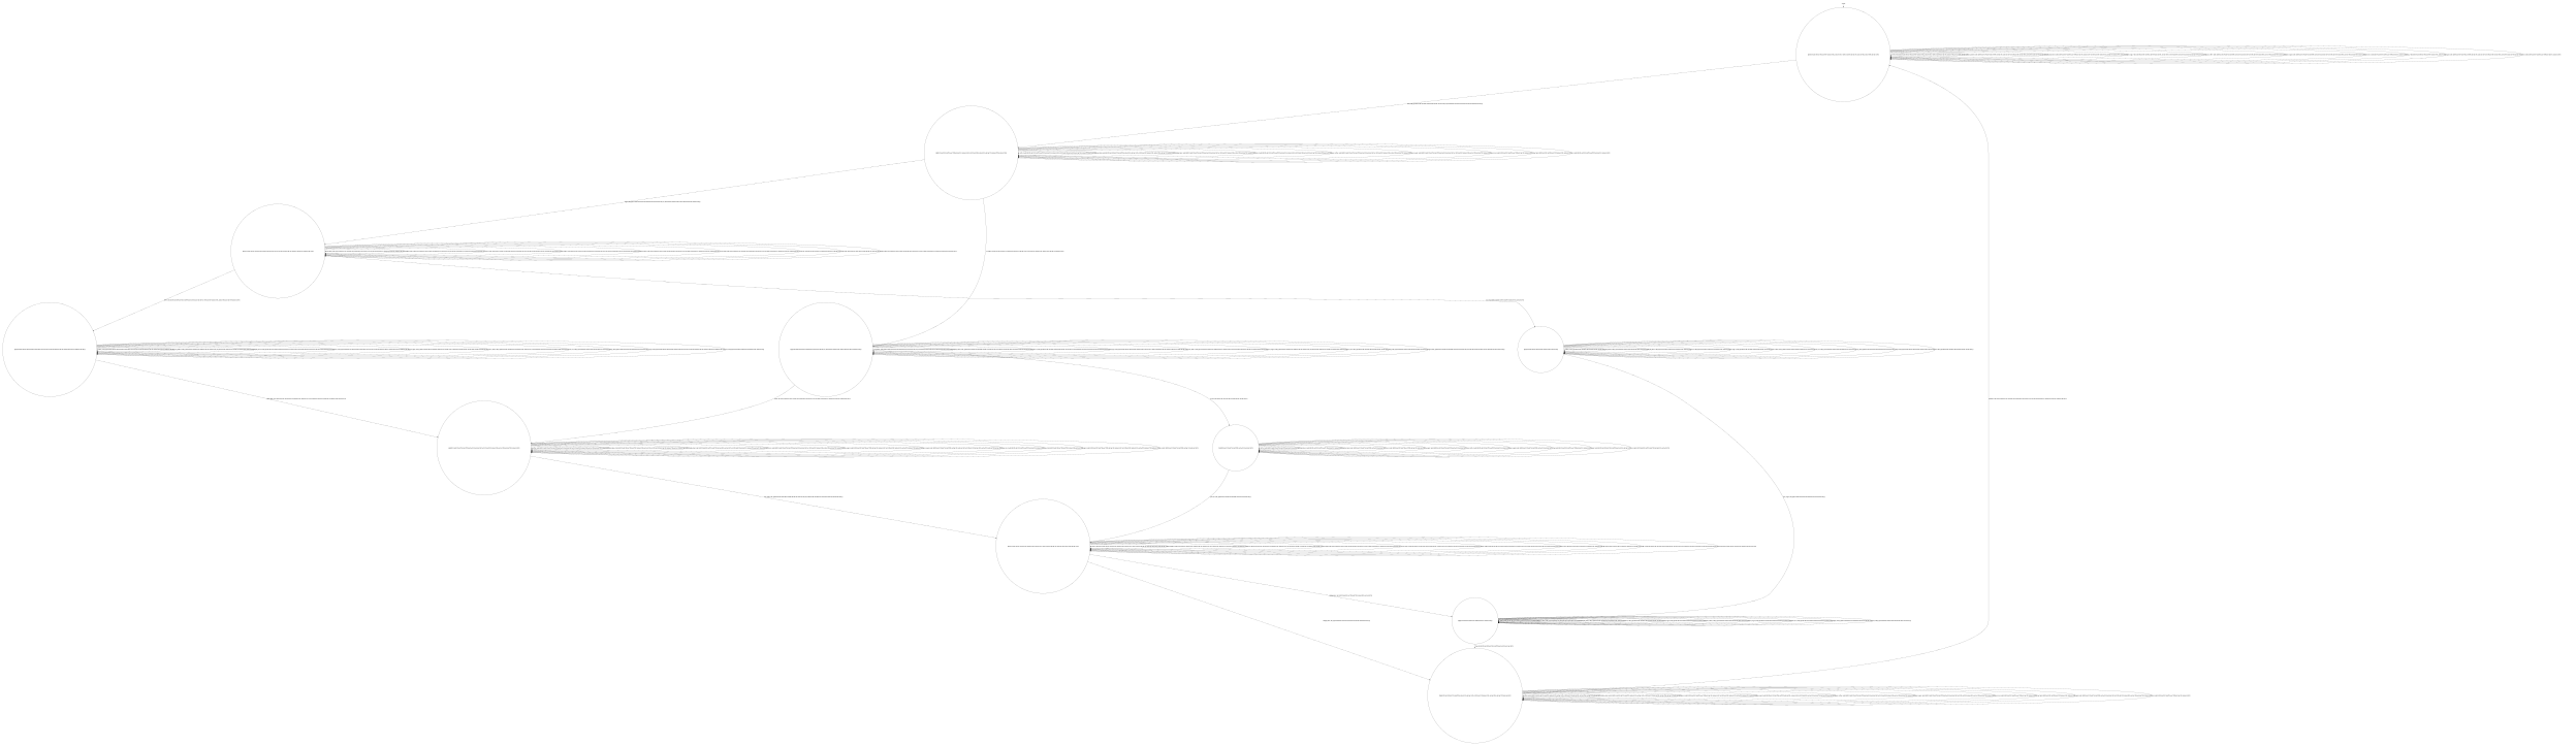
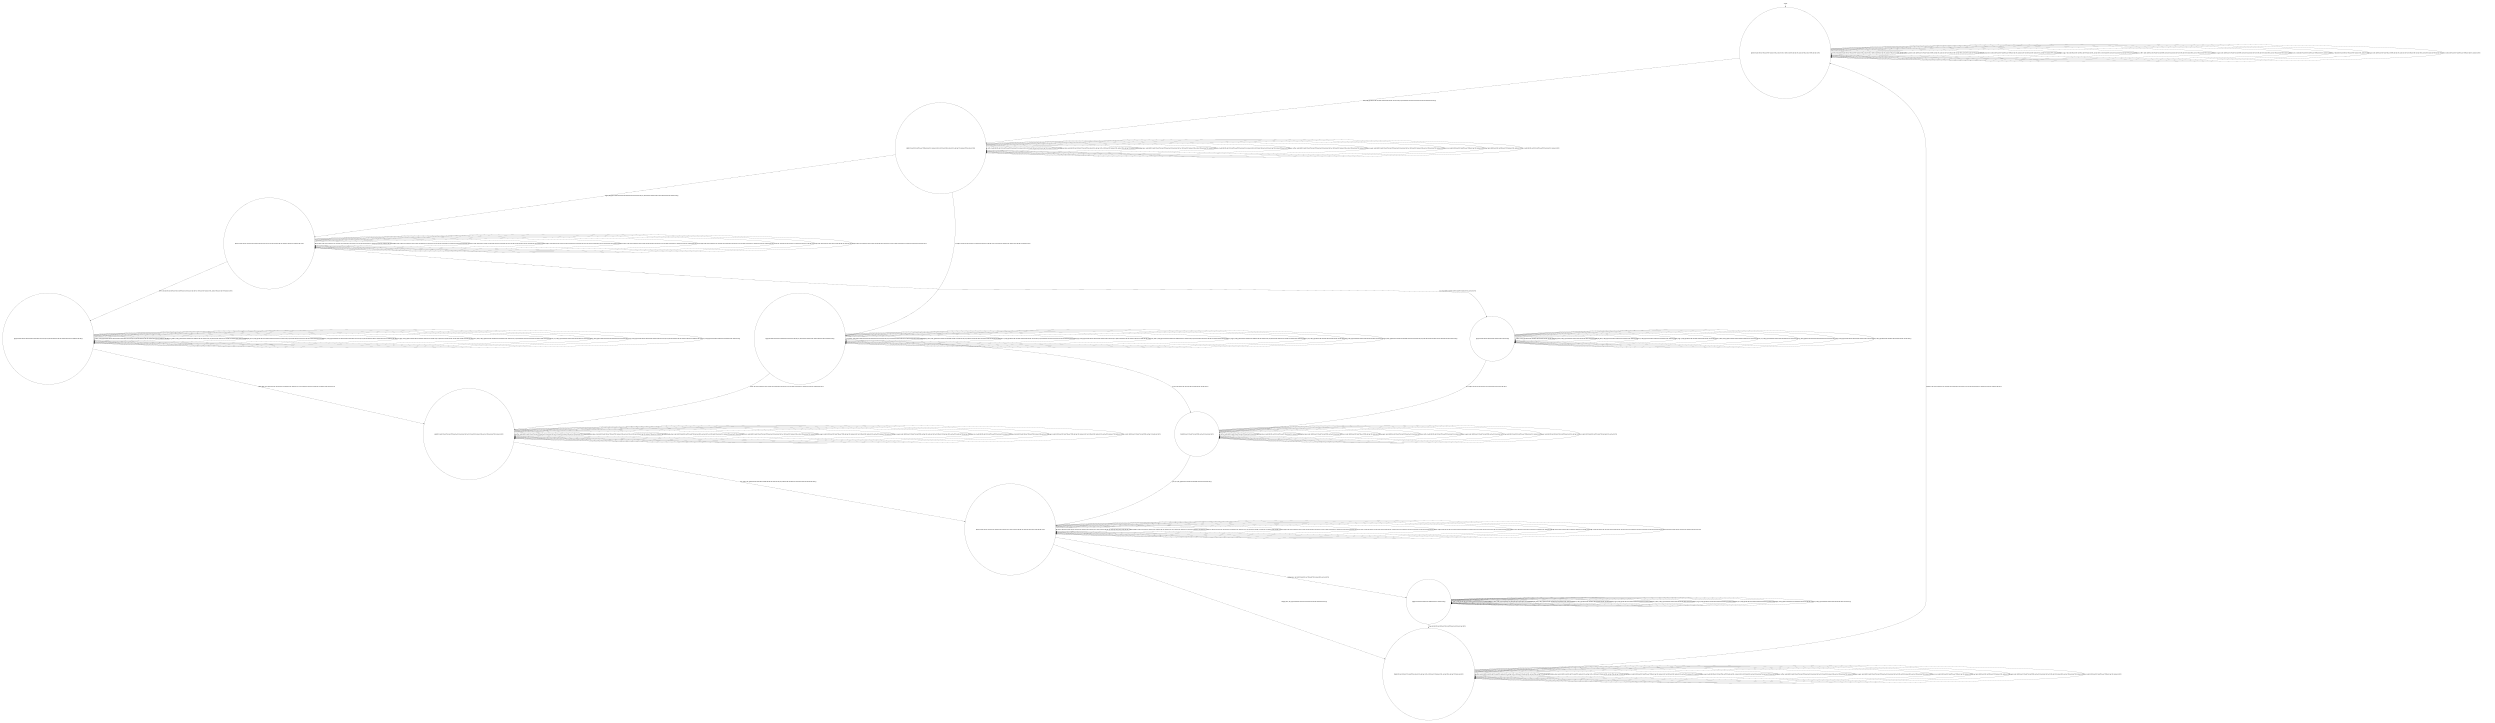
  digraph {
    fontname=Merriweather
    node [fontname=Merriweather shape=circle]
    edge [fontname=Merriweather lblstyle="above, sloped"]
    n1 [label="0@[((EUR and COF and TEA and TON and not DOL and not CAP) or (EUR and COF and not DOL and not TEA and not TON and not CAP))]"]
    n2 [label="1@[((EUR and COF and TEA and TON and not DOL and not CAP) or (EUR and COF and not DOL and not TEA and not TON and not CAP))]"]
    n3 [label="2@[((EUR and COF and TEA and TON and not DOL and not CAP) or (EUR and COF and not DOL and not TEA and not TON and not CAP))]"]
    n4 [label="3@[((EUR and COF and TEA and TON and not DOL and not CAP) or (EUR and COF and not DOL and not TEA and not TON and not CAP))]"]
    n5 [label="6@[((EUR and COF and TEA and TON and not DOL and not CAP) or (EUR and COF and not DOL and not TEA and not TON and not CAP))]"]
    n6 [label="7@[((EUR and COF and TEA and TON and not DOL and not CAP))]"]
    n7 [label="4@[((EUR and COF and TEA and TON and not DOL and not CAP) or (EUR and COF and not DOL and not TEA and not TON and not CAP))]"]
    n8 [label="5@[((EUR and COF and TEA and TON and not DOL and not CAP))]"]
    n9 [label="8@[((EUR and COF and TEA and TON and not DOL and not CAP) or (EUR and COF and not DOL and not TEA and not TON and not CAP))]"]
    n10 [label="9@[((EUR and COF and TEA and TON and not DOL and not CAP))]"]
    n11 [label="10@[((EUR and COF and TEA and TON and not DOL and not CAP) or (EUR and COF and not DOL and not TEA and not TON and not CAP))]"]
    n12 [height=0 label=__start8 shape=none width=0]
    n1 -> n1 [label="coffee / nok() [((EUR and COF and TEA and TON and not DOL and not CAP) or (EUR and COF and not DOL and not TEA and not TON and not CAP))]"]
    n1 -> n1 [label="cup_taken / nok() [((EUR and COF and TEA and TON and not DOL and not CAP) or (EUR and COF and not DOL and not TEA and not TON and not CAP))]"]
    n1 -> n1 [label="display_done / nok() [((EUR and COF and TEA and TON and not DOL and not CAP) or (EUR and COF and not DOL and not TEA and not TON and not CAP))]"]
    n1 -> n1 [label="no_sugar / nok() [((EUR and COF and TEA and TON and not DOL and not CAP) or (EUR and COF and not DOL and not TEA and not TON and not CAP))]"]
    n1 -> n1 [label="pour_coffee / nok() [((EUR and COF and TEA and TON and not DOL and not CAP) or (EUR and COF and not DOL and not TEA and not TON and not CAP))]"]
    n1 -> n1 [label="pour_sugar / nok() [((EUR and COF and TEA and TON and not DOL and not CAP) or (EUR and COF and not DOL and not TEA and not TON and not CAP))]"]
    n1 -> n1 [label="pour_tea / nok() [((EUR and COF and TEA and TON and not DOL and not CAP))]"]
    n1 -> n1 [label="ring / nok() [((EUR and COF and TEA and TON and not DOL and not CAP))]"]
    n1 -> n1 [label="sugar / nok() [((EUR and COF and TEA and TON and not DOL and not CAP) or (EUR and COF and not DOL and not TEA and not TON and not CAP))]"]
    n1 -> n1 [label="tea / nok() [((EUR and COF and TEA and TON and not DOL and not CAP))]"]
    n1 -> n2 [label="euro / ok() [((EUR and COF and TEA and TON and not DOL and not CAP) or (EUR and COF and not DOL and not TEA and not TON and not CAP))]"]
    n2 -> n2 [label="coffee / nok() [((EUR and COF and TEA and TON and not DOL and not CAP) or (EUR and COF and not DOL and not TEA and not TON and not CAP))]"]
    n2 -> n2 [label="cup_taken / nok() [((EUR and COF and TEA and TON and not DOL and not CAP) or (EUR and COF and not DOL and not TEA and not TON and not CAP))]"]
    n2 -> n2 [label="display_done / nok() [((EUR and COF and TEA and TON and not DOL and not CAP) or (EUR and COF and not DOL and not TEA and not TON and not CAP))]"]
    n2 -> n2 [label="euro / nok() [((EUR and COF and TEA and TON and not DOL and not CAP) or (EUR and COF and not DOL and not TEA and not TON and not CAP))]"]
    n2 -> n2 [label="pour_coffee / nok() [((EUR and COF and TEA and TON and not DOL and not CAP) or (EUR and COF and not DOL and not TEA and not TON and not CAP))]"]
    n2 -> n2 [label="pour_sugar / nok() [((EUR and COF and TEA and TON and not DOL and not CAP) or (EUR and COF and not DOL and not TEA and not TON and not CAP))]"]
    n2 -> n2 [label="pour_tea / nok() [((EUR and COF and TEA and TON and not DOL and not CAP))]"]
    n2 -> n2 [label="ring / nok() [((EUR and COF and TEA and TON and not DOL and not CAP))]"]
    n2 -> n2 [label="tea / nok() [((EUR and COF and TEA and TON and not DOL and not CAP))]"]
    n2 -> n3 [label="no_sugar / ok() [((EUR and COF and TEA and TON and not DOL and not CAP) or (EUR and COF and not DOL and not TEA and not TON and not CAP))]"]
    n2 -> n4 [label="sugar / ok() [((EUR and COF and TEA and TON and not DOL and not CAP) or (EUR and COF and not DOL and not TEA and not TON and not CAP))]"]
    n3 -> n3 [label="cup_taken / nok() [((EUR and COF and TEA and TON and not DOL and not CAP) or (EUR and COF and not DOL and not TEA and not TON and not CAP))]"]
    n3 -> n3 [label="display_done / nok() [((EUR and COF and TEA and TON and not DOL and not CAP) or (EUR and COF and not DOL and not TEA and not TON and not CAP))]"]
    n3 -> n3 [label="euro / nok() [((EUR and COF and TEA and TON and not DOL and not CAP) or (EUR and COF and not DOL and not TEA and not TON and not CAP))]"]
    n3 -> n3 [label="no_sugar / nok() [((EUR and COF and TEA and TON and not DOL and not CAP) or (EUR and COF and not DOL and not TEA and not TON and not CAP))]"]
    n3 -> n3 [label="pour_coffee / nok() [((EUR and COF and TEA and TON and not DOL and not CAP) or (EUR and COF and not DOL and not TEA and not TON and not CAP))]"]
    n3 -> n3 [label="pour_sugar / nok() [((EUR and COF and TEA and TON and not DOL and not CAP) or (EUR and COF and not DOL and not TEA and not TON and not CAP))]"]
    n3 -> n3 [label="pour_tea / nok() [((EUR and COF and TEA and TON and not DOL and not CAP))]"]
    n3 -> n3 [label="ring / nok() [((EUR and COF and TEA and TON and not DOL and not CAP))]"]
    n3 -> n3 [label="sugar / void() [((EUR and COF and TEA and TON and not DOL and not CAP) or (EUR and COF and not DOL and not TEA and not TON and not CAP))]"]
    n3 -> n5 [label="coffee / ok() [((EUR and COF and TEA and TON and not DOL and not CAP) or (EUR and COF and not DOL and not TEA and not TON and not CAP))]"]
    n3 -> n6 [label="tea / ok() [((EUR and COF and TEA and TON and not DOL and not CAP))]"]
    n4 -> n4 [label="cup_taken / nok() [((EUR and COF and TEA and TON and not DOL and not CAP) or (EUR and COF and not DOL and not TEA and not TON and not CAP))]"]
    n4 -> n4 [label="display_done / nok() [((EUR and COF and TEA and TON and not DOL and not CAP) or (EUR and COF and not DOL and not TEA and not TON and not CAP))]"]
    n4 -> n4 [label="euro / nok() [((EUR and COF and TEA and TON and not DOL and not CAP) or (EUR and COF and not DOL and not TEA and not TON and not CAP))]"]
    n4 -> n4 [label="no_sugar / void() [((EUR and COF and TEA and TON and not DOL and not CAP) or (EUR and COF and not DOL and not TEA and not TON and not CAP))]"]
    n4 -> n4 [label="pour_coffee / nok() [((EUR and COF and TEA and TON and not DOL and not CAP) or (EUR and COF and not DOL and not TEA and not TON and not CAP))]"]
    n4 -> n4 [label="pour_sugar / nok() [((EUR and COF and TEA and TON and not DOL and not CAP) or (EUR and COF and not DOL and not TEA and not TON and not CAP))]"]
    n4 -> n4 [label="pour_tea / nok() [((EUR and COF and TEA and TON and not DOL and not CAP))]"]
    n4 -> n4 [label="ring / nok() [((EUR and COF and TEA and TON and not DOL and not CAP))]"]
    n4 -> n4 [label="sugar / nok() [((EUR and COF and TEA and TON and not DOL and not CAP) or (EUR and COF and not DOL and not TEA and not TON and not CAP))]"]
    n4 -> n7 [label="coffee / ok() [((EUR and COF and TEA and TON and not DOL and not CAP) or (EUR and COF and not DOL and not TEA and not TON and not CAP))]"]
    n4 -> n8 [label="tea / ok() [((EUR and COF and TEA and TON and not DOL and not CAP))]"]
    n5 -> n5 [label="coffee / nok() [((EUR and COF and TEA and TON and not DOL and not CAP) or (EUR and COF and not DOL and not TEA and not TON and not CAP))]"]
    n5 -> n5 [label="cup_taken / nok() [((EUR and COF and TEA and TON and not DOL and not CAP) or (EUR and COF and not DOL and not TEA and not TON and not CAP))]"]
    n5 -> n5 [label="display_done / nok() [((EUR and COF and TEA and TON and not DOL and not CAP) or (EUR and COF and not DOL and not TEA and not TON and not CAP))]"]
    n5 -> n5 [label="euro / nok() [((EUR and COF and TEA and TON and not DOL and not CAP) or (EUR and COF and not DOL and not TEA and not TON and not CAP))]"]
    n5 -> n5 [label="no_sugar / nok() [((EUR and COF and TEA and TON and not DOL and not CAP) or (EUR and COF and not DOL and not TEA and not TON and not CAP))]"]
    n5 -> n5 [label="pour_sugar / nok() [((EUR and COF and TEA and TON and not DOL and not CAP) or (EUR and COF and not DOL and not TEA and not TON and not CAP))]"]
    n5 -> n5 [label="pour_tea / nok() [((EUR and COF and TEA and TON and not DOL and not CAP))]"]
    n5 -> n5 [label="ring / nok() [((EUR and COF and TEA and TON and not DOL and not CAP))]"]
    n5 -> n5 [label="sugar / nok() [((EUR and COF and TEA and TON and not DOL and not CAP) or (EUR and COF and not DOL and not TEA and not TON and not CAP))]"]
    n5 -> n5 [label="tea / void() [((EUR and COF and TEA and TON and not DOL and not CAP))]"]
    n5 -> n9 [label="pour_coffee / ok() [((EUR and COF and TEA and TON and not DOL and not CAP) or (EUR and COF and not DOL and not TEA and not TON and not CAP))]"]
    n6 -> n6 [label="coffee / void() [((EUR and COF and TEA and TON and not DOL and not CAP))]"]
    n6 -> n6 [label="cup_taken / nok() [((EUR and COF and TEA and TON and not DOL and not CAP))]"]
    n6 -> n6 [label="display_done / nok() [((EUR and COF and TEA and TON and not DOL and not CAP))]"]
    n6 -> n6 [label="euro / nok() [((EUR and COF and TEA and TON and not DOL and not CAP))]"]
    n6 -> n6 [label="no_sugar / nok() [((EUR and COF and TEA and TON and not DOL and not CAP))]"]
    n6 -> n6 [label="pour_coffee / nok() [((EUR and COF and TEA and TON and not DOL and not CAP))]"]
    n6 -> n6 [label="pour_sugar / nok() [((EUR and COF and TEA and TON and not DOL and not CAP))]"]
    n6 -> n6 [label="ring / nok() [((EUR and COF and TEA and TON and not DOL and not CAP))]"]
    n6 -> n6 [label="sugar / nok() [((EUR and COF and TEA and TON and not DOL and not CAP))]"]
    n6 -> n6 [label="tea / nok() [((EUR and COF and TEA and TON and not DOL and not CAP))]"]
    n6 -> n9 [label="pour_tea / ok() [((EUR and COF and TEA and TON and not DOL and not CAP))]"]
    n7 -> n5 [label="pour_sugar / ok() [((EUR and COF and TEA and TON and not DOL and not CAP) or (EUR and COF and not DOL and not TEA and not TON and not CAP))]"]
    n7 -> n7 [label="coffee / nok() [((EUR and COF and TEA and TON and not DOL and not CAP) or (EUR and COF and not DOL and not TEA and not TON and not CAP))]"]
    n7 -> n7 [label="cup_taken / nok() [((EUR and COF and TEA and TON and not DOL and not CAP) or (EUR and COF and not DOL and not TEA and not TON and not CAP))]"]
    n7 -> n7 [label="display_done / nok() [((EUR and COF and TEA and TON and not DOL and not CAP) or (EUR and COF and not DOL and not TEA and not TON and not CAP))]"]
    n7 -> n7 [label="euro / nok() [((EUR and COF and TEA and TON and not DOL and not CAP) or (EUR and COF and not DOL and not TEA and not TON and not CAP))]"]
    n7 -> n7 [label="no_sugar / nok() [((EUR and COF and TEA and TON and not DOL and not CAP) or (EUR and COF and not DOL and not TEA and not TON and not CAP))]"]
    n7 -> n7 [label="pour_coffee / nok() [((EUR and COF and TEA and TON and not DOL and not CAP) or (EUR and COF and not DOL and not TEA and not TON and not CAP))]"]
    n7 -> n7 [label="pour_tea / nok() [((EUR and COF and TEA and TON and not DOL and not CAP))]"]
    n7 -> n7 [label="ring / nok() [((EUR and COF and TEA and TON and not DOL and not CAP))]"]
    n7 -> n7 [label="sugar / nok() [((EUR and COF and TEA and TON and not DOL and not CAP) or (EUR and COF and not DOL and not TEA and not TON and not CAP))]"]
    n7 -> n7 [label="tea / void() [((EUR and COF and TEA and TON and not DOL and not CAP))]"]
-   n8 -> n10 [label="pour_sugar / ok() [((EUR and COF and TEA and TON and not DOL and not CAP))]"]
+   n8 -> n6 [label="pour_sugar / ok() [((EUR and COF and TEA and TON and not DOL and not CAP))]"]
    n8 -> n8 [label="coffee / void() [((EUR and COF and TEA and TON and not DOL and not CAP))]"]
    n8 -> n8 [label="cup_taken / nok() [((EUR and COF and TEA and TON and not DOL and not CAP))]"]
    n8 -> n8 [label="display_done / nok() [((EUR and COF and TEA and TON and not DOL and not CAP))]"]
    n8 -> n8 [label="euro / nok() [((EUR and COF and TEA and TON and not DOL and not CAP))]"]
    n8 -> n8 [label="no_sugar / nok() [((EUR and COF and TEA and TON and not DOL and not CAP))]"]
    n8 -> n8 [label="pour_coffee / nok() [((EUR and COF and TEA and TON and not DOL and not CAP))]"]
    n8 -> n8 [label="pour_tea / nok() [((EUR and COF and TEA and TON and not DOL and not CAP))]"]
    n8 -> n8 [label="ring / nok() [((EUR and COF and TEA and TON and not DOL and not CAP))]"]
    n8 -> n8 [label="sugar / nok() [((EUR and COF and TEA and TON and not DOL and not CAP))]"]
    n8 -> n8 [label="tea / nok() [((EUR and COF and TEA and TON and not DOL and not CAP))]"]
    n9 -> n9 [label="coffee / nok() [((EUR and COF and TEA and TON and not DOL and not CAP) or (EUR and COF and not DOL and not TEA and not TON and not CAP))]"]
    n9 -> n9 [label="cup_taken / nok() [((EUR and COF and TEA and TON and not DOL and not CAP) or (EUR and COF and not DOL and not TEA and not TON and not CAP))]"]
    n9 -> n9 [label="euro / nok() [((EUR and COF and TEA and TON and not DOL and not CAP) or (EUR and COF and not DOL and not TEA and not TON and not CAP))]"]
    n9 -> n9 [label="no_sugar / nok() [((EUR and COF and TEA and TON and not DOL and not CAP) or (EUR and COF and not DOL and not TEA and not TON and not CAP))]"]
    n9 -> n9 [label="pour_coffee / nok() [((EUR and COF and TEA and TON and not DOL and not CAP) or (EUR and COF and not DOL and not TEA and not TON and not CAP))]"]
    n9 -> n9 [label="pour_sugar / nok() [((EUR and COF and TEA and TON and not DOL and not CAP) or (EUR and COF and not DOL and not TEA and not TON and not CAP))]"]
    n9 -> n9 [label="pour_tea / nok() [((EUR and COF and TEA and TON and not DOL and not CAP))]"]
    n9 -> n9 [label="ring / nok() [((EUR and COF and TEA and TON and not DOL and not CAP))]"]
    n9 -> n9 [label="sugar / nok() [((EUR and COF and TEA and TON and not DOL and not CAP) or (EUR and COF and not DOL and not TEA and not TON and not CAP))]"]
    n9 -> n9 [label="tea / nok() [((EUR and COF and TEA and TON and not DOL and not CAP))]"]
    n9 -> n10 [label="display_done / ok() [((EUR and COF and TEA and TON and not DOL and not CAP))]"]
    n9 -> n11 [label="display_done / ok() [((EUR and COF and not DOL and not TEA and not TON and not CAP))]"]
    n10 -> n10 [label="coffee / nok() [((EUR and COF and TEA and TON and not DOL and not CAP))]"]
    n10 -> n10 [label="cup_taken / nok() [((EUR and COF and TEA and TON and not DOL and not CAP))]"]
    n10 -> n10 [label="display_done / nok() [((EUR and COF and TEA and TON and not DOL and not CAP))]"]
    n10 -> n10 [label="euro / nok() [((EUR and COF and TEA and TON and not DOL and not CAP))]"]
    n10 -> n10 [label="no_sugar / nok() [((EUR and COF and TEA and TON and not DOL and not CAP))]"]
    n10 -> n10 [label="pour_coffee / nok() [((EUR and COF and TEA and TON and not DOL and not CAP))]"]
    n10 -> n10 [label="pour_sugar / nok() [((EUR and COF and TEA and TON and not DOL and not CAP))]"]
    n10 -> n10 [label="pour_tea / nok() [((EUR and COF and TEA and TON and not DOL and not CAP))]"]
    n10 -> n10 [label="sugar / nok() [((EUR and COF and TEA and TON and not DOL and not CAP))]"]
    n10 -> n10 [label="tea / nok() [((EUR and COF and TEA and TON and not DOL and not CAP))]"]
    n10 -> n11 [label="ring / ok() [((EUR and COF and TEA and TON and not DOL and not CAP))]"]
    n11 -> n1 [label="cup_taken / ok() [((EUR and COF and TEA and TON and not DOL and not CAP) or (EUR and COF and not DOL and not TEA and not TON and not CAP))]"]
    n11 -> n11 [label="coffee / nok() [((EUR and COF and TEA and TON and not DOL and not CAP) or (EUR and COF and not DOL and not TEA and not TON and not CAP))]"]
    n11 -> n11 [label="display_done / nok() [((EUR and COF and TEA and TON and not DOL and not CAP) or (EUR and COF and not DOL and not TEA and not TON and not CAP))]"]
    n11 -> n11 [label="euro / nok() [((EUR and COF and TEA and TON and not DOL and not CAP) or (EUR and COF and not DOL and not TEA and not TON and not CAP))]"]
    n11 -> n11 [label="no_sugar / nok() [((EUR and COF and TEA and TON and not DOL and not CAP) or (EUR and COF and not DOL and not TEA and not TON and not CAP))]"]
    n11 -> n11 [label="pour_coffee / nok() [((EUR and COF and TEA and TON and not DOL and not CAP) or (EUR and COF and not DOL and not TEA and not TON and not CAP))]"]
    n11 -> n11 [label="pour_sugar / nok() [((EUR and COF and TEA and TON and not DOL and not CAP) or (EUR and COF and not DOL and not TEA and not TON and not CAP))]"]
    n11 -> n11 [label="pour_tea / nok() [((EUR and COF and TEA and TON and not DOL and not CAP))]"]
    n11 -> n11 [label="ring / nok() [((EUR and COF and TEA and TON and not DOL and not CAP))]"]
    n11 -> n11 [label="sugar / nok() [((EUR and COF and TEA and TON and not DOL and not CAP) or (EUR and COF and not DOL and not TEA and not TON and not CAP))]"]
    n11 -> n11 [label="tea / nok() [((EUR and COF and TEA and TON and not DOL and not CAP))]"]
    n12 -> n1
  }
